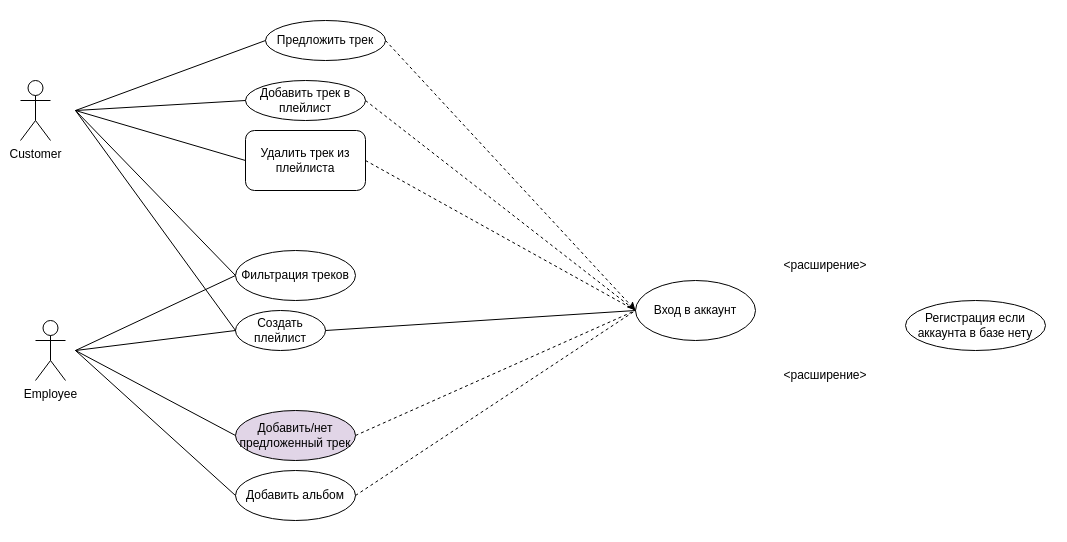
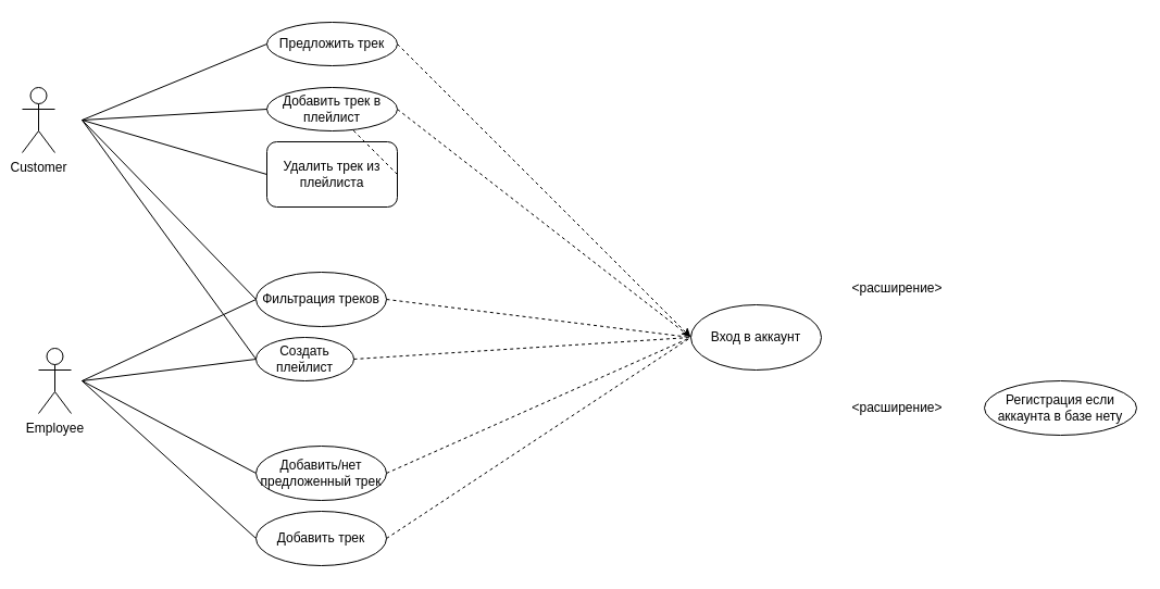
  <mxCell id="0" />
  <mxCell id="1" parent="0" />
  <mxCell id="2" value="Customer" style="shape=umlActor;verticalLabelPosition=bottom;verticalAlign=top;html=1;outlineConnect=0;" parent="1" vertex="1"><mxGeometry x="20" y="80" width="30" height="60" as="geometry" /></mxCell>
  <mxCell id="3" value="Employee&lt;br&gt;" style="shape=umlActor;verticalLabelPosition=bottom;verticalAlign=top;html=1;outlineConnect=0;" parent="1" vertex="1"><mxGeometry x="35" y="320" width="30" height="60" as="geometry" /></mxCell>
  <mxCell id="4" value="Создать плейлист" style="ellipse;whiteSpace=wrap;html=1;" parent="1" vertex="1"><mxGeometry x="235" y="310" width="90" height="40" as="geometry" /></mxCell>
  <mxCell id="5" value="" style="endArrow=none;html=1;rounded=0;entryX=0;entryY=0.5;entryDx=0;entryDy=0;" parent="1" target="4" edge="1"><mxGeometry width="50" height="50" relative="1" as="geometry"><mxPoint x="75" y="350" as="sourcePoint" /><mxPoint x="135" y="320" as="targetPoint" /></mxGeometry></mxCell>
  <mxCell id="6" value="" style="endArrow=none;html=1;rounded=0;entryX=0;entryY=0.5;entryDx=0;entryDy=0;" parent="1" target="27" edge="1"><mxGeometry width="50" height="50" relative="1" as="geometry"><mxPoint x="75" y="110" as="sourcePoint" /><mxPoint x="155" y="185" as="targetPoint" /></mxGeometry></mxCell>
- <mxCell id="7" value="Добавить/нет предложенный трек" style="ellipse;whiteSpace=wrap;html=1;fillColor=#e1d5e7;" parent="1" vertex="1"><mxGeometry x="235" y="410" width="120" height="50" as="geometry" /></mxCell>
+ <mxCell id="7" value="Добавить/нет предложенный трек" style="ellipse;whiteSpace=wrap;html=1;" parent="1" vertex="1"><mxGeometry x="235" y="410" width="120" height="50" as="geometry" /></mxCell>
  <mxCell id="8" value="" style="endArrow=none;html=1;rounded=0;entryX=0;entryY=0.5;entryDx=0;entryDy=0;" parent="1" target="7" edge="1"><mxGeometry width="50" height="50" relative="1" as="geometry"><mxPoint x="75" y="350" as="sourcePoint" /><mxPoint x="175" y="310" as="targetPoint" /></mxGeometry></mxCell>
  <mxCell id="9" value="Добавить трек в плейлист" style="ellipse;whiteSpace=wrap;html=1;" parent="1" vertex="1"><mxGeometry x="245" width="120" height="40" as="geometry" y="80" /></mxCell>
  <mxCell id="10" value="" style="endArrow=none;html=1;rounded=0;entryX=0;entryY=0.5;entryDx=0;entryDy=0;" parent="1" target="9" edge="1"><mxGeometry width="50" height="50" relative="1" as="geometry"><mxPoint x="75" y="110" as="sourcePoint" /><mxPoint x="195" y="130" as="targetPoint" /></mxGeometry></mxCell>
- <mxCell id="11" value="Добавить альбом" style="ellipse;whiteSpace=wrap;html=1;" parent="1" vertex="1"><mxGeometry x="235" y="470" width="120" height="50" as="geometry" /></mxCell>
+ <mxCell id="11" value="Добавить трек" style="ellipse;whiteSpace=wrap;html=1;" parent="1" vertex="1"><mxGeometry x="235" y="470" width="120" height="50" as="geometry" /></mxCell>
  <mxCell id="12" value="" style="endArrow=none;html=1;rounded=0;entryX=0;entryY=0.5;entryDx=0;entryDy=0;" parent="1" target="11" edge="1"><mxGeometry width="50" height="50" relative="1" as="geometry"><mxPoint x="75" y="350" as="sourcePoint" /><mxPoint x="165" y="340" as="targetPoint" /></mxGeometry></mxCell>
  <mxCell id="13" value="Удалить трек из плейлиста" style="whiteSpace=wrap;html=1;rounded=1;" parent="1" vertex="1"><mxGeometry x="245" y="130" width="120" height="60" as="geometry" /></mxCell>
  <mxCell id="14" value="" style="endArrow=none;html=1;rounded=0;entryX=0;entryY=0.5;entryDx=0;entryDy=0;" parent="1" target="13" edge="1"><mxGeometry width="50" height="50" relative="1" as="geometry"><mxPoint x="75" y="110" as="sourcePoint" /><mxPoint x="305" y="210" as="targetPoint" /></mxGeometry></mxCell>
  <mxCell id="15" value="Вход в аккаунт" style="ellipse;whiteSpace=wrap;html=1;" parent="1" vertex="1"><mxGeometry x="635" y="280" width="120" height="60" as="geometry" /></mxCell>
  <mxCell id="16" value="" style="endArrow=none;dashed=1;html=1;rounded=0;exitX=1;exitY=0.5;exitDx=0;exitDy=0;entryX=0;entryY=0.5;entryDx=0;entryDy=0;" parent="1" source="9" target="15" edge="1"><mxGeometry width="50" height="50" relative="1" as="geometry"><mxPoint x="355" y="180" as="sourcePoint" /><mxPoint x="530.592" y="305.423" as="targetPoint" /></mxGeometry></mxCell>
- <mxCell id="17" value="" style="endArrow=none;dashed=1;html=1;rounded=0;exitX=1;exitY=0.5;exitDx=0;exitDy=0;entryX=0;entryY=0.5;entryDx=0;entryDy=0;" parent="1" source="13" target="15" edge="1"><mxGeometry width="50" height="50" relative="1" as="geometry"><mxPoint x="365" y="170" as="sourcePoint" /><mxPoint x="575" y="430" as="targetPoint" /></mxGeometry></mxCell>
- <mxCell id="18" value="" style="endArrow=none;dashed=0;html=1;rounded=0;exitX=1;exitY=0.5;exitDx=0;exitDy=0;entryX=0;entryY=0.5;entryDx=0;entryDy=0;" parent="1" source="4" target="15" edge="1"><mxGeometry width="50" height="50" relative="1" as="geometry"><mxPoint x="375" y="180" as="sourcePoint" /><mxPoint x="575" y="140" as="targetPoint" /></mxGeometry></mxCell>
+ <mxCell id="17" value="" style="endArrow=none;dashed=1;html=1;rounded=0;exitX=1;exitY=0.5;exitDx=0;exitDy=0;" parent="1" source="13" target="9" edge="1"><mxGeometry width="50" height="50" relative="1" as="geometry"><mxPoint x="365" y="170" as="sourcePoint" /><mxPoint x="575" y="430" as="targetPoint" /></mxGeometry></mxCell>
+ <mxCell id="18" value="" style="endArrow=none;dashed=1;html=1;rounded=0;exitX=1;exitY=0.5;exitDx=0;exitDy=0;entryX=0;entryY=0.5;entryDx=0;entryDy=0;" parent="1" source="4" target="15" edge="1"><mxGeometry width="50" height="50" relative="1" as="geometry"><mxPoint x="375" y="180" as="sourcePoint" /><mxPoint x="575" y="140" as="targetPoint" /></mxGeometry></mxCell>
  <mxCell id="19" value="" style="endArrow=none;dashed=1;html=1;rounded=0;exitX=1;exitY=0.5;exitDx=0;exitDy=0;entryX=0;entryY=0.5;entryDx=0;entryDy=0;" parent="1" source="7" target="15" edge="1"><mxGeometry width="50" height="50" relative="1" as="geometry"><mxPoint x="385" y="190" as="sourcePoint" /><mxPoint x="585" y="150" as="targetPoint" /></mxGeometry></mxCell>
  <mxCell id="20" value="" style="endArrow=none;dashed=1;html=1;rounded=0;exitX=1;exitY=0.5;exitDx=0;exitDy=0;entryX=0;entryY=0.5;entryDx=0;entryDy=0;" parent="1" source="11" target="15" edge="1"><mxGeometry width="50" height="50" relative="1" as="geometry"><mxPoint x="395" y="200" as="sourcePoint" /><mxPoint x="595" y="160" as="targetPoint" /></mxGeometry></mxCell>
- <mxCell id="21" value="Регистрация если&lt;br&gt;аккаунта в базе нету" style="ellipse;whiteSpace=wrap;html=1;" parent="1" vertex="1"><mxGeometry x="905" y="300" width="140" height="50" as="geometry" /></mxCell>
+ <mxCell id="21" value="Регистрация если&lt;br&gt;аккаунта в базе нету" style="ellipse;whiteSpace=wrap;html=1;" parent="1" vertex="1"><mxGeometry x="905" y="350" width="140" height="50" as="geometry" /></mxCell>
  <mxCell id="22" value="&amp;lt;расширение&amp;gt;" style="text;html=1;strokeColor=none;fillColor=none;align=center;verticalAlign=middle;whiteSpace=wrap;rounded=0;" parent="1" vertex="1"><mxGeometry x="795" y="360" width="60" height="30" as="geometry" /></mxCell>
  <mxCell id="23" value="&amp;lt;расширение&amp;gt;" style="text;html=1;strokeColor=none;fillColor=none;align=center;verticalAlign=middle;whiteSpace=wrap;rounded=0;" vertex="1" parent="1"><mxGeometry x="795" y="250" width="60" height="30" as="geometry" /></mxCell>
- <mxCell id="24" value="Предложить трек" style="ellipse;whiteSpace=wrap;html=1;" vertex="1" parent="1"><mxGeometry x="265" y="20" width="120" height="40" as="geometry" /></mxCell>
+ <mxCell id="24" value="Предложить трек" style="ellipse;whiteSpace=wrap;html=1;" vertex="1" parent="1"><mxGeometry x="245" y="20" width="120" height="40" as="geometry" /></mxCell>
  <mxCell id="25" value="" style="endArrow=none;html=1;rounded=0;entryX=0;entryY=0.5;entryDx=0;entryDy=0;" edge="1" parent="1" target="24"><mxGeometry width="50" height="50" relative="1" as="geometry"><mxPoint x="75" y="110" as="sourcePoint" /><mxPoint x="255" y="100" as="targetPoint" /></mxGeometry></mxCell>
  <mxCell id="26" value="" style="endArrow=classic;dashed=1;html=1;rounded=0;exitX=1;exitY=0.5;exitDx=0;exitDy=0;entryX=0;entryY=0.5;entryDx=0;entryDy=0;" edge="1" parent="1" source="24" target="15"><mxGeometry width="50" height="50" relative="1" as="geometry"><mxPoint x="375" y="100" as="sourcePoint" /><mxPoint x="645" y="320" as="targetPoint" /></mxGeometry></mxCell>
  <mxCell id="27" value="Фильтрация треков" style="ellipse;whiteSpace=wrap;html=1;" vertex="1" parent="1"><mxGeometry x="235" y="250" width="120" height="50" as="geometry" /></mxCell>
  <mxCell id="28" value="" style="endArrow=none;html=1;rounded=0;entryX=0;entryY=0.5;entryDx=0;entryDy=0;" edge="1" parent="1" target="27"><mxGeometry width="50" height="50" relative="1" as="geometry"><mxPoint x="75" y="350" as="sourcePoint" /><mxPoint x="255" y="335" as="targetPoint" /></mxGeometry></mxCell>
  <mxCell id="29" value="" style="endArrow=none;html=1;rounded=0;entryX=0;entryY=0.5;entryDx=0;entryDy=0;" edge="1" parent="1" target="4"><mxGeometry width="50" height="50" relative="1" as="geometry"><mxPoint x="75" y="110" as="sourcePoint" /><mxPoint x="255" y="275" as="targetPoint" /></mxGeometry></mxCell>
+ <mxCell id="30" value="" style="endArrow=none;dashed=1;html=1;rounded=0;exitX=1;exitY=0.5;exitDx=0;exitDy=0;entryX=0;entryY=0.5;entryDx=0;entryDy=0;" edge="1" parent="1" source="27" target="15"><mxGeometry width="50" height="50" relative="1" as="geometry"><mxPoint x="365" y="345" as="sourcePoint" /><mxPoint x="645" y="320" as="targetPoint" /></mxGeometry></mxCell>
